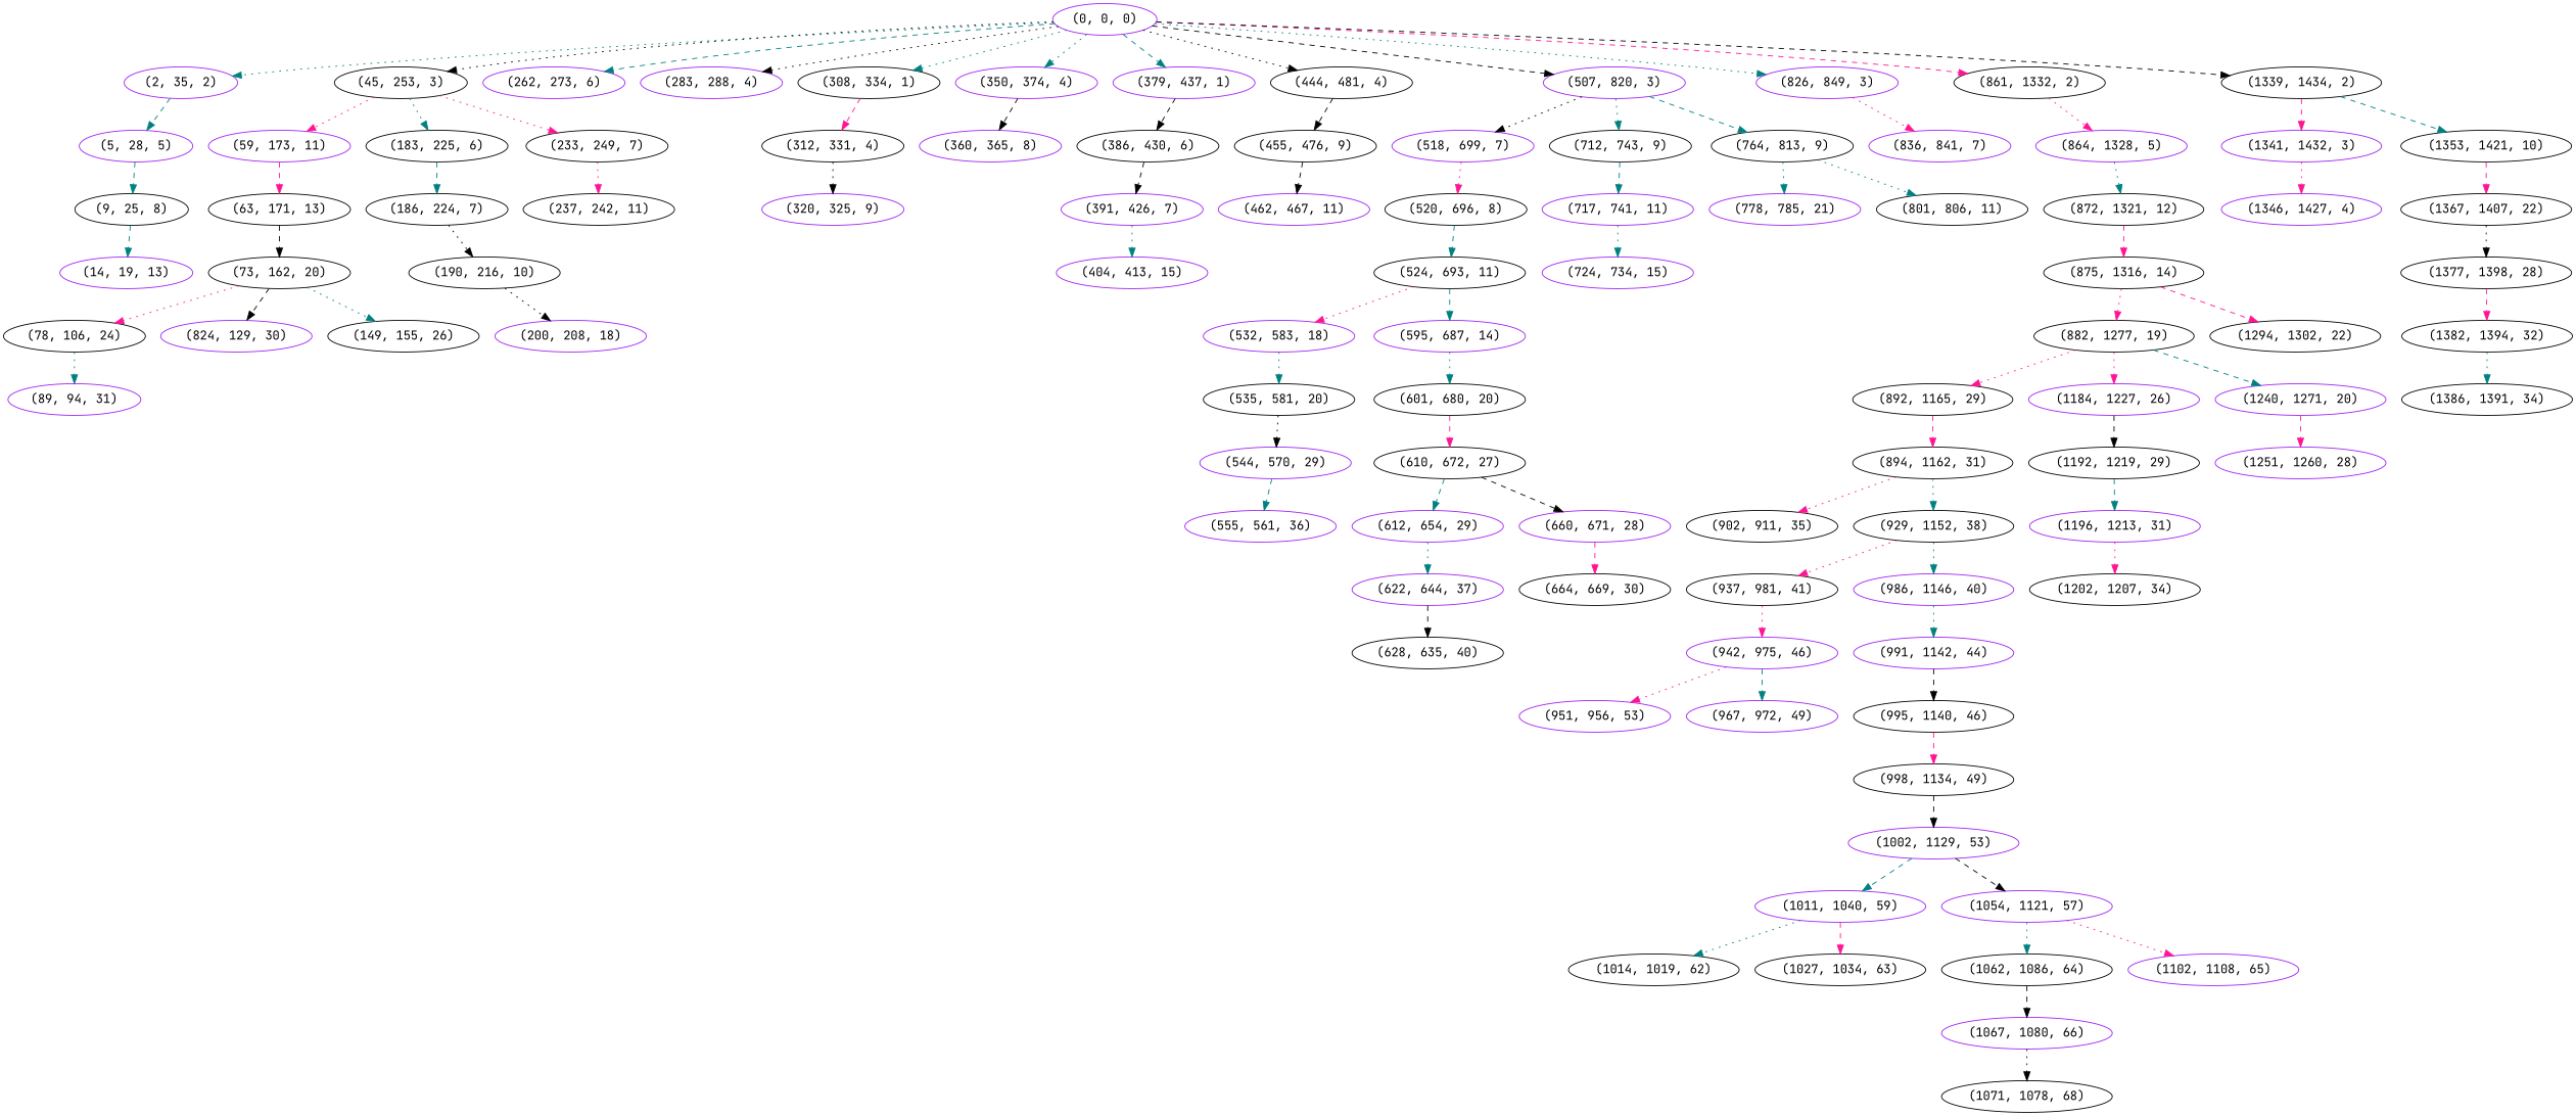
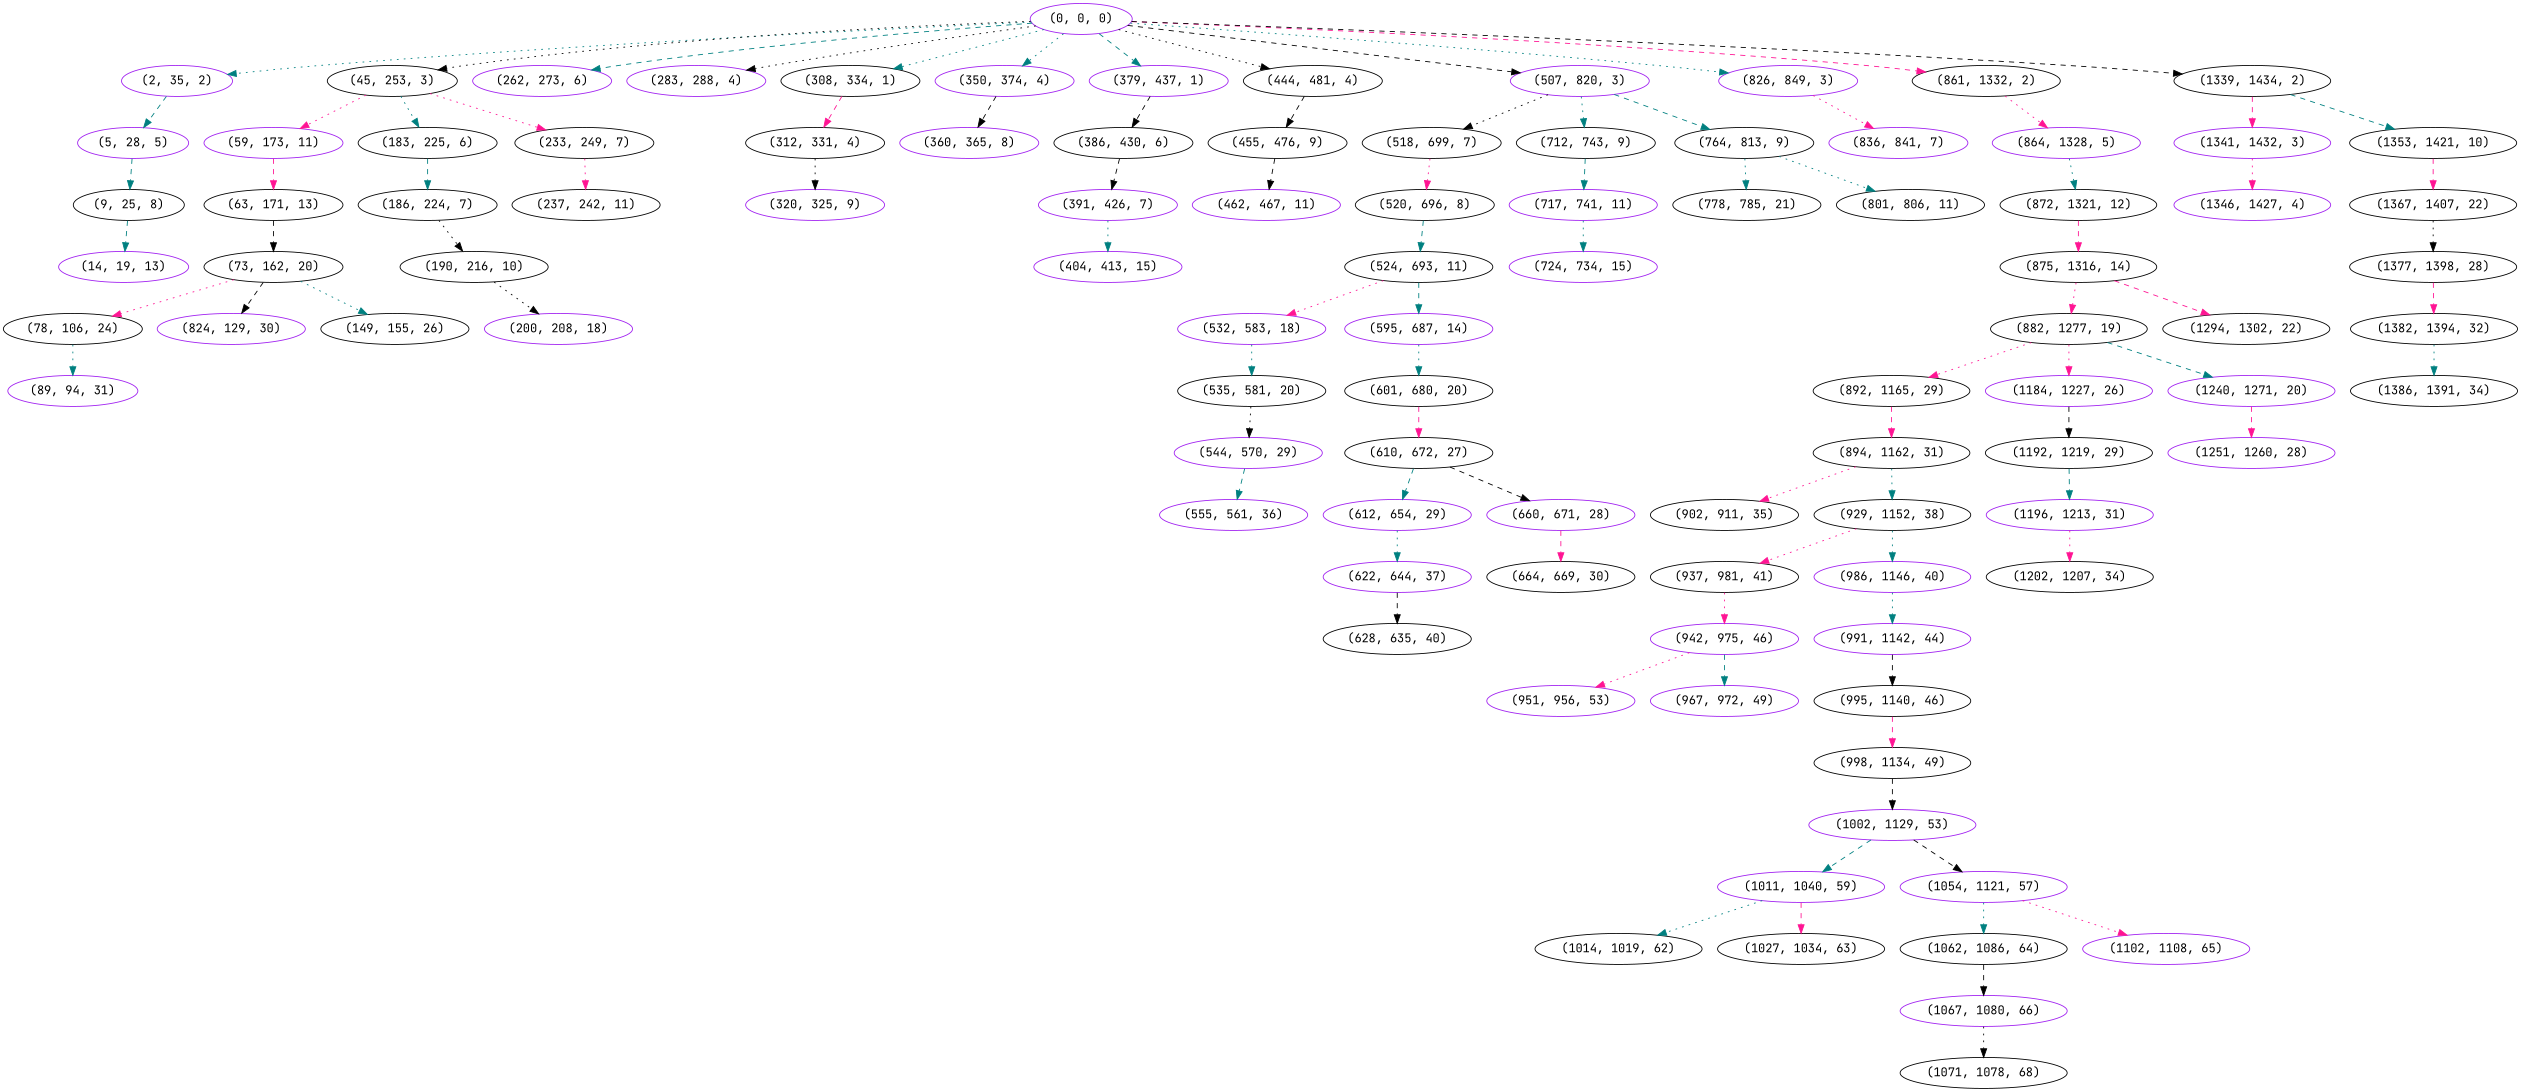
  digraph {
    fontname="JetBrains Mono"
    node [color=black fontname="JetBrains Mono"]
    edge [color=teal fontname="JetBrains Mono" style=dotted]
    "(0, 0, 0)" [color=purple]
    "(2, 35, 2)" [color=purple]
    "(45, 253, 3)"
    "(262, 273, 6)" [color=purple]
    "(283, 288, 4)" [color=purple]
    "(308, 334, 1)"
    "(350, 374, 4)" [color=purple]
    "(379, 437, 1)" [color=purple]
    "(444, 481, 4)"
    "(507, 820, 3)" [color=purple]
    "(826, 849, 3)" [color=purple]
    "(861, 1332, 2)"
    "(1339, 1434, 2)"
    "(5, 28, 5)" [color=purple]
    "(59, 173, 11)" [color=purple]
    "(183, 225, 6)"
    "(233, 249, 7)"
    "(312, 331, 4)"
    "(360, 365, 8)" [color=purple]
    "(386, 430, 6)"
    "(455, 476, 9)"
-   "(518, 699, 7)" [color=purple]
+   "(518, 699, 7)"
    "(712, 743, 9)"
    "(764, 813, 9)"
    "(836, 841, 7)" [color=purple]
    "(864, 1328, 5)" [color=purple]
    "(1341, 1432, 3)" [color=purple]
    "(1353, 1421, 10)"
    "(9, 25, 8)"
    "(14, 19, 13)" [color=purple]
    "(63, 171, 13)"
    "(186, 224, 7)"
    "(237, 242, 11)"
    "(73, 162, 20)"
    "(78, 106, 24)"
    n36 [color=purple label="(824, 129, 30)"]
    "(149, 155, 26)"
    "(89, 94, 31)" [color=purple]
    "(190, 216, 10)"
    "(200, 208, 18)" [color=purple]
    "(320, 325, 9)" [color=purple]
    "(391, 426, 7)" [color=purple]
    "(404, 413, 15)" [color=purple]
    "(462, 467, 11)" [color=purple]
    "(520, 696, 8)"
    "(717, 741, 11)" [color=purple]
-   "(778, 785, 21)" [color=purple]
+   "(778, 785, 21)"
    "(801, 806, 11)"
    "(524, 693, 11)"
    "(532, 583, 18)" [color=purple]
    "(595, 687, 14)" [color=purple]
    "(535, 581, 20)"
    "(601, 680, 20)"
    "(544, 570, 29)" [color=purple]
    "(555, 561, 36)" [color=purple]
    "(610, 672, 27)"
    "(612, 654, 29)" [color=purple]
    "(660, 671, 28)" [color=purple]
    "(622, 644, 37)" [color=purple]
    "(664, 669, 30)"
    "(628, 635, 40)"
    "(724, 734, 15)" [color=purple]
    "(872, 1321, 12)"
    "(875, 1316, 14)"
    "(882, 1277, 19)"
    "(1294, 1302, 22)"
    "(892, 1165, 29)"
    "(1184, 1227, 26)" [color=purple]
    "(1240, 1271, 20)" [color=purple]
    "(894, 1162, 31)"
    "(1192, 1219, 29)"
    "(1251, 1260, 28)" [color=purple]
    "(902, 911, 35)"
    "(929, 1152, 38)"
    "(937, 981, 41)"
    "(986, 1146, 40)" [color=purple]
    "(942, 975, 46)" [color=purple]
    "(991, 1142, 44)" [color=purple]
    "(951, 956, 53)" [color=purple]
    "(967, 972, 49)" [color=purple]
    "(995, 1140, 46)"
    "(998, 1134, 49)"
    "(1002, 1129, 53)" [color=purple]
    "(1011, 1040, 59)" [color=purple]
    "(1054, 1121, 57)" [color=purple]
    "(1014, 1019, 62)"
    "(1027, 1034, 63)"
    "(1062, 1086, 64)"
    "(1102, 1108, 65)" [color=purple]
    "(1067, 1080, 66)" [color=purple]
    "(1071, 1078, 68)"
    "(1196, 1213, 31)" [color=purple]
    "(1202, 1207, 34)"
    "(1346, 1427, 4)" [color=purple]
    "(1367, 1407, 22)"
    "(1377, 1398, 28)"
    "(1382, 1394, 32)"
    "(1386, 1391, 34)"
    "(0, 0, 0)" -> "(2, 35, 2)"
    "(0, 0, 0)" -> "(45, 253, 3)" [color=black]
    "(0, 0, 0)" -> "(262, 273, 6)" [style=dashed]
    "(0, 0, 0)" -> "(283, 288, 4)" [color=black]
    "(0, 0, 0)" -> "(308, 334, 1)"
    "(0, 0, 0)" -> "(350, 374, 4)"
    "(0, 0, 0)" -> "(379, 437, 1)" [style=dashed]
    "(0, 0, 0)" -> "(444, 481, 4)" [color=black]
    "(0, 0, 0)" -> "(507, 820, 3)" [color=black style=dashed]
    "(0, 0, 0)" -> "(826, 849, 3)"
    "(0, 0, 0)" -> "(861, 1332, 2)" [color=deeppink style=dashed]
    "(0, 0, 0)" -> "(1339, 1434, 2)" [color=black style=dashed]
    "(2, 35, 2)" -> "(5, 28, 5)" [style=dashed]
    "(45, 253, 3)" -> "(59, 173, 11)" [color=deeppink]
    "(45, 253, 3)" -> "(183, 225, 6)"
    "(45, 253, 3)" -> "(233, 249, 7)" [color=deeppink]
    "(308, 334, 1)" -> "(312, 331, 4)" [color=deeppink style=dashed]
    "(350, 374, 4)" -> "(360, 365, 8)" [color=black style=dashed]
    "(379, 437, 1)" -> "(386, 430, 6)" [color=black style=dashed]
    "(444, 481, 4)" -> "(455, 476, 9)" [color=black style=dashed]
    "(507, 820, 3)" -> "(518, 699, 7)" [color=black]
    "(507, 820, 3)" -> "(712, 743, 9)"
    "(507, 820, 3)" -> "(764, 813, 9)" [style=dashed]
    "(826, 849, 3)" -> "(836, 841, 7)" [color=deeppink]
    "(861, 1332, 2)" -> "(864, 1328, 5)" [color=deeppink]
    "(1339, 1434, 2)" -> "(1341, 1432, 3)" [color=deeppink style=dashed]
    "(1339, 1434, 2)" -> "(1353, 1421, 10)" [style=dashed]
    "(5, 28, 5)" -> "(9, 25, 8)" [style=dashed]
    "(59, 173, 11)" -> "(63, 171, 13)" [color=deeppink style=dashed]
    "(183, 225, 6)" -> "(186, 224, 7)" [style=dashed]
    "(233, 249, 7)" -> "(237, 242, 11)" [color=deeppink]
    "(312, 331, 4)" -> "(320, 325, 9)" [color=black]
    "(386, 430, 6)" -> "(391, 426, 7)" [color=black style=dashed]
    "(455, 476, 9)" -> "(462, 467, 11)" [color=black style=dashed]
    "(518, 699, 7)" -> "(520, 696, 8)" [color=deeppink]
    "(712, 743, 9)" -> "(717, 741, 11)" [style=dashed]
    "(764, 813, 9)" -> "(778, 785, 21)"
    "(764, 813, 9)" -> "(801, 806, 11)"
    "(864, 1328, 5)" -> "(872, 1321, 12)"
    "(1341, 1432, 3)" -> "(1346, 1427, 4)" [color=deeppink]
    "(1353, 1421, 10)" -> "(1367, 1407, 22)" [color=deeppink style=dashed]
    "(9, 25, 8)" -> "(14, 19, 13)" [style=dashed]
    "(63, 171, 13)" -> "(73, 162, 20)" [color=black style=dashed]
    "(186, 224, 7)" -> "(190, 216, 10)" [color=black]
    "(73, 162, 20)" -> "(78, 106, 24)" [color=deeppink]
    "(73, 162, 20)" -> n36 [color=black style=dashed]
    "(73, 162, 20)" -> "(149, 155, 26)"
    "(78, 106, 24)" -> "(89, 94, 31)"
    "(190, 216, 10)" -> "(200, 208, 18)" [color=black]
    "(391, 426, 7)" -> "(404, 413, 15)"
    "(520, 696, 8)" -> "(524, 693, 11)" [style=dashed]
    "(717, 741, 11)" -> "(724, 734, 15)"
    "(524, 693, 11)" -> "(532, 583, 18)" [color=deeppink]
    "(524, 693, 11)" -> "(595, 687, 14)" [style=dashed]
    "(532, 583, 18)" -> "(535, 581, 20)"
    "(595, 687, 14)" -> "(601, 680, 20)"
    "(535, 581, 20)" -> "(544, 570, 29)" [color=black]
    "(601, 680, 20)" -> "(610, 672, 27)" [color=deeppink style=dashed]
    "(544, 570, 29)" -> "(555, 561, 36)" [style=dashed]
    "(610, 672, 27)" -> "(612, 654, 29)" [style=dashed]
    "(610, 672, 27)" -> "(660, 671, 28)" [color=black style=dashed]
    "(612, 654, 29)" -> "(622, 644, 37)"
    "(660, 671, 28)" -> "(664, 669, 30)" [color=deeppink style=dashed]
    "(622, 644, 37)" -> "(628, 635, 40)" [color=black style=dashed]
    "(872, 1321, 12)" -> "(875, 1316, 14)" [color=deeppink style=dashed]
    "(875, 1316, 14)" -> "(882, 1277, 19)" [color=deeppink]
    "(875, 1316, 14)" -> "(1294, 1302, 22)" [color=deeppink style=dashed]
    "(882, 1277, 19)" -> "(892, 1165, 29)" [color=deeppink]
    "(882, 1277, 19)" -> "(1184, 1227, 26)" [color=deeppink]
    "(882, 1277, 19)" -> "(1240, 1271, 20)" [style=dashed]
    "(892, 1165, 29)" -> "(894, 1162, 31)" [color=deeppink style=dashed]
    "(1184, 1227, 26)" -> "(1192, 1219, 29)" [color=black style=dashed]
    "(1240, 1271, 20)" -> "(1251, 1260, 28)" [color=deeppink style=dashed]
    "(894, 1162, 31)" -> "(902, 911, 35)" [color=deeppink]
    "(894, 1162, 31)" -> "(929, 1152, 38)"
    "(1192, 1219, 29)" -> "(1196, 1213, 31)" [style=dashed]
    "(929, 1152, 38)" -> "(937, 981, 41)" [color=deeppink]
    "(929, 1152, 38)" -> "(986, 1146, 40)"
    "(937, 981, 41)" -> "(942, 975, 46)" [color=deeppink]
    "(986, 1146, 40)" -> "(991, 1142, 44)"
    "(942, 975, 46)" -> "(951, 956, 53)" [color=deeppink]
    "(942, 975, 46)" -> "(967, 972, 49)" [style=dashed]
    "(991, 1142, 44)" -> "(995, 1140, 46)" [color=black style=dashed]
    "(995, 1140, 46)" -> "(998, 1134, 49)" [color=deeppink style=dashed]
    "(998, 1134, 49)" -> "(1002, 1129, 53)" [color=black style=dashed]
    "(1002, 1129, 53)" -> "(1011, 1040, 59)" [style=dashed]
    "(1002, 1129, 53)" -> "(1054, 1121, 57)" [color=black style=dashed]
    "(1011, 1040, 59)" -> "(1014, 1019, 62)"
    "(1011, 1040, 59)" -> "(1027, 1034, 63)" [color=deeppink style=dashed]
    "(1054, 1121, 57)" -> "(1062, 1086, 64)"
    "(1054, 1121, 57)" -> "(1102, 1108, 65)" [color=deeppink]
    "(1062, 1086, 64)" -> "(1067, 1080, 66)" [color=black style=dashed]
    "(1067, 1080, 66)" -> "(1071, 1078, 68)" [color=black]
    "(1196, 1213, 31)" -> "(1202, 1207, 34)" [color=deeppink]
    "(1367, 1407, 22)" -> "(1377, 1398, 28)" [color=black]
    "(1377, 1398, 28)" -> "(1382, 1394, 32)" [color=deeppink style=dashed]
    "(1382, 1394, 32)" -> "(1386, 1391, 34)"
  }
